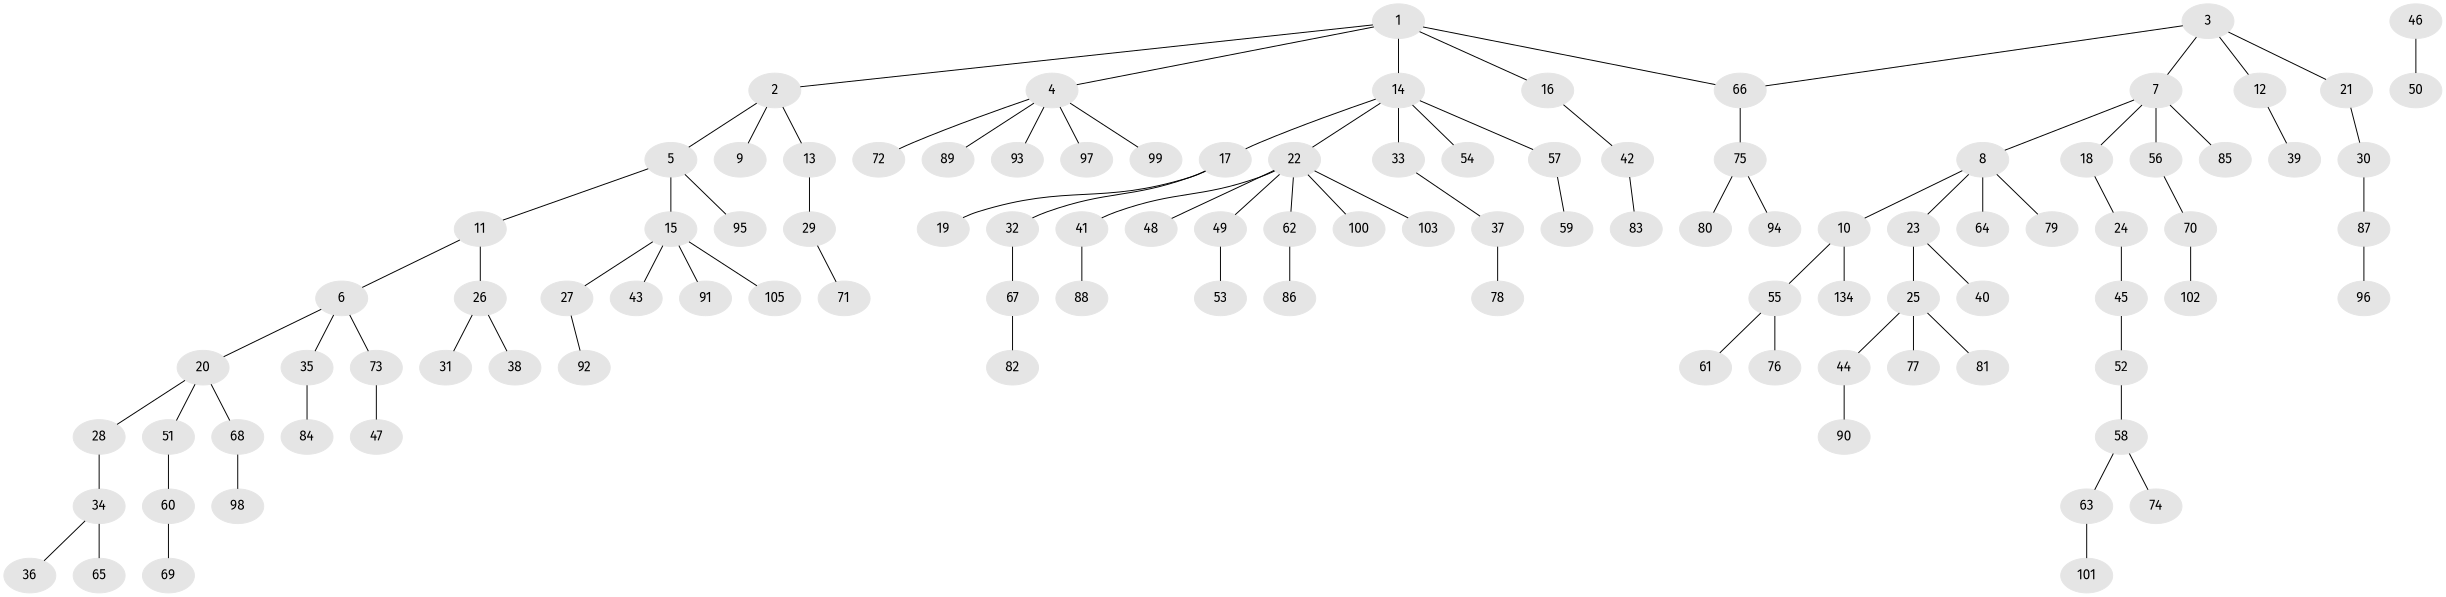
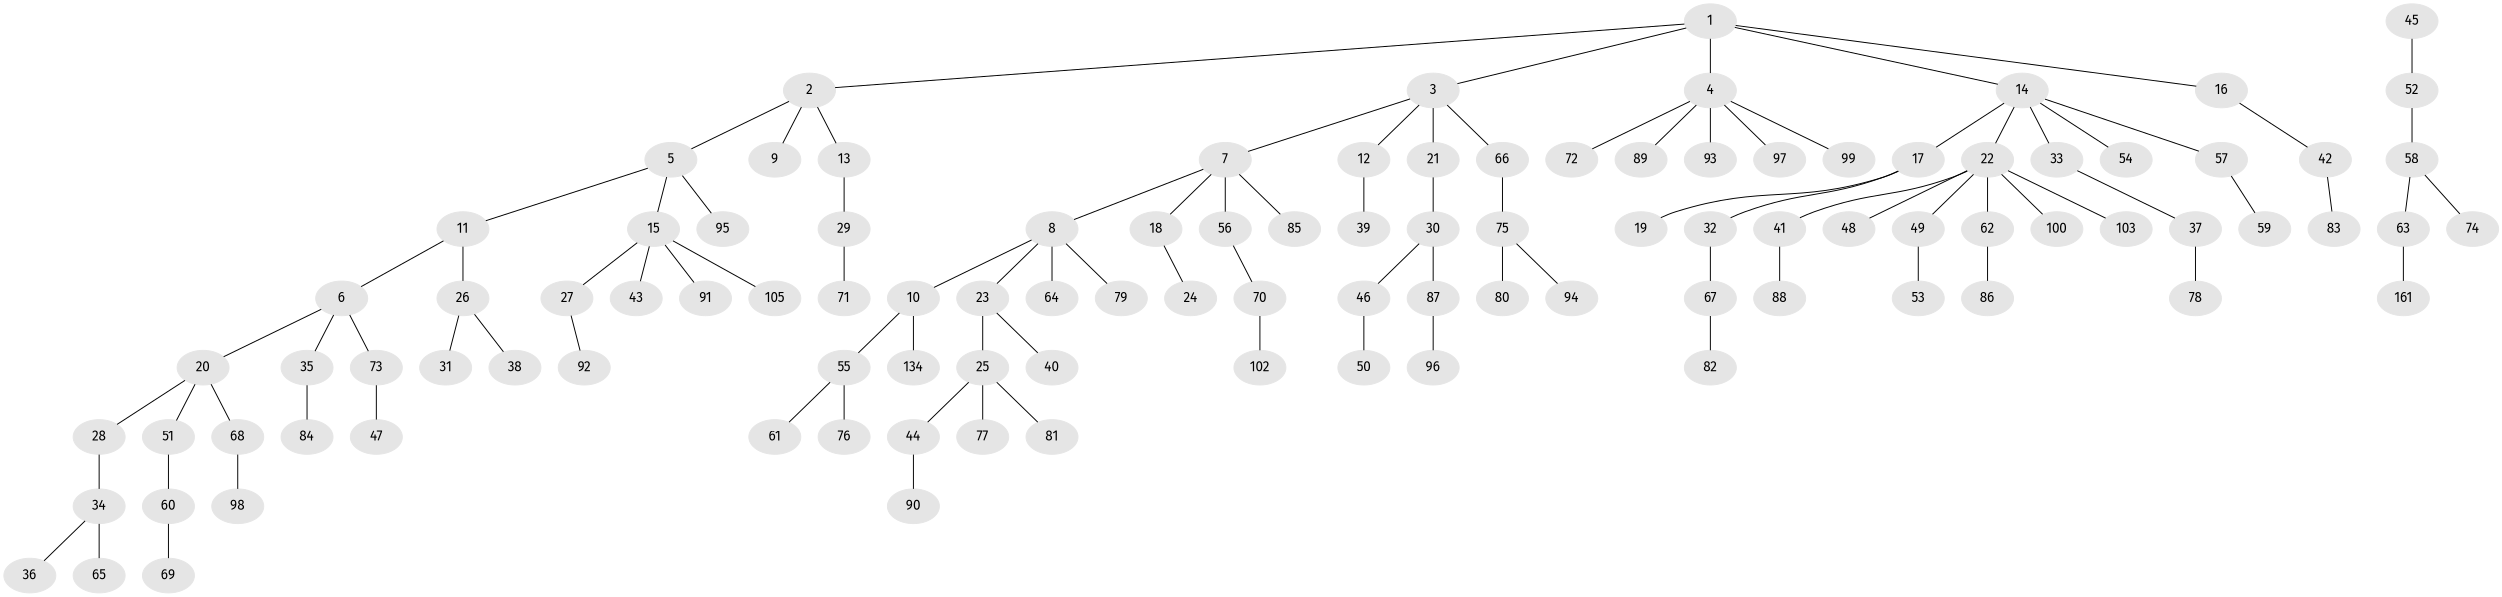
  graph {
    fontname="Fira Sans"
    node [color=gray90 fontname="Fira Sans" style=filled]
    edge [fontname="Fira Sans"]
    1
    2
    3
    4
    14
    16
    5
    9
    13
    7
    12
    21
    66
    72
    89
    93
    97
    99
    17
    22
    33
    54
    57
    42
    11
    15
    95
    29
    8
    18
    56
    85
    39
    30
    75
    6
    20
    35
    73
    26
    27
    43
    91
    105
    28
    51
    68
    84
    47
    10
    23
    64
    79
    24
    70
    55
    n57 [label=134]
    25
    40
    61
    76
    31
    38
    71
    19
    32
    41
    48
    49
    62
    100
    103
    37
    59
    92
    83
    67
    45
    34
    60
    98
    46
    87
    88
    53
    86
    44
    77
    81
    52
    90
    36
    65
    50
    96
    82
    78
    58
    69
    63
    74
    102
-   101
+   101 [label=161]
    80
    94
    1 -- 2
-   1 -- 66
+   1 -- 3
    1 -- 4
    1 -- 14
    1 -- 16
    2 -- 5
    2 -- 9
    2 -- 13
    3 -- 7
    3 -- 12
    3 -- 21
    3 -- 66
    4 -- 72
    4 -- 89
    4 -- 93
    4 -- 97
    4 -- 99
    14 -- 17
    14 -- 22
    14 -- 33
    14 -- 54
    14 -- 57
    16 -- 42
    5 -- 11
    5 -- 15
    5 -- 95
    13 -- 29
    7 -- 8
    7 -- 18
    7 -- 56
    7 -- 85
    12 -- 39
    21 -- 30
    66 -- 75
    17 -- 19
    17 -- 32
    22 -- 41
    22 -- 48
    22 -- 49
    22 -- 62
    22 -- 100
    22 -- 103
    33 -- 37
    57 -- 59
    42 -- 83
    11 -- 6
    11 -- 26
    15 -- 27
    15 -- 43
    15 -- 91
    15 -- 105
    29 -- 71
    8 -- 10
    8 -- 23
    8 -- 64
    8 -- 79
    18 -- 24
    56 -- 70
+   30 -- 46
    30 -- 87
    75 -- 80
    75 -- 94
    6 -- 20
    6 -- 35
    6 -- 73
    20 -- 28
    20 -- 51
    20 -- 68
    35 -- 84
    73 -- 47
    26 -- 31
    26 -- 38
    27 -- 92
    28 -- 34
    51 -- 60
    68 -- 98
    10 -- 55
    10 -- n57
    23 -- 25
    23 -- 40
-   24 -- 45
    70 -- 102
    55 -- 61
    55 -- 76
    25 -- 44
    25 -- 77
    25 -- 81
    32 -- 67
    41 -- 88
    49 -- 53
    62 -- 86
    37 -- 78
    67 -- 82
    45 -- 52
    34 -- 36
    34 -- 65
    60 -- 69
    46 -- 50
    87 -- 96
    44 -- 90
    52 -- 58
    58 -- 63
    58 -- 74
    63 -- 101
  }
